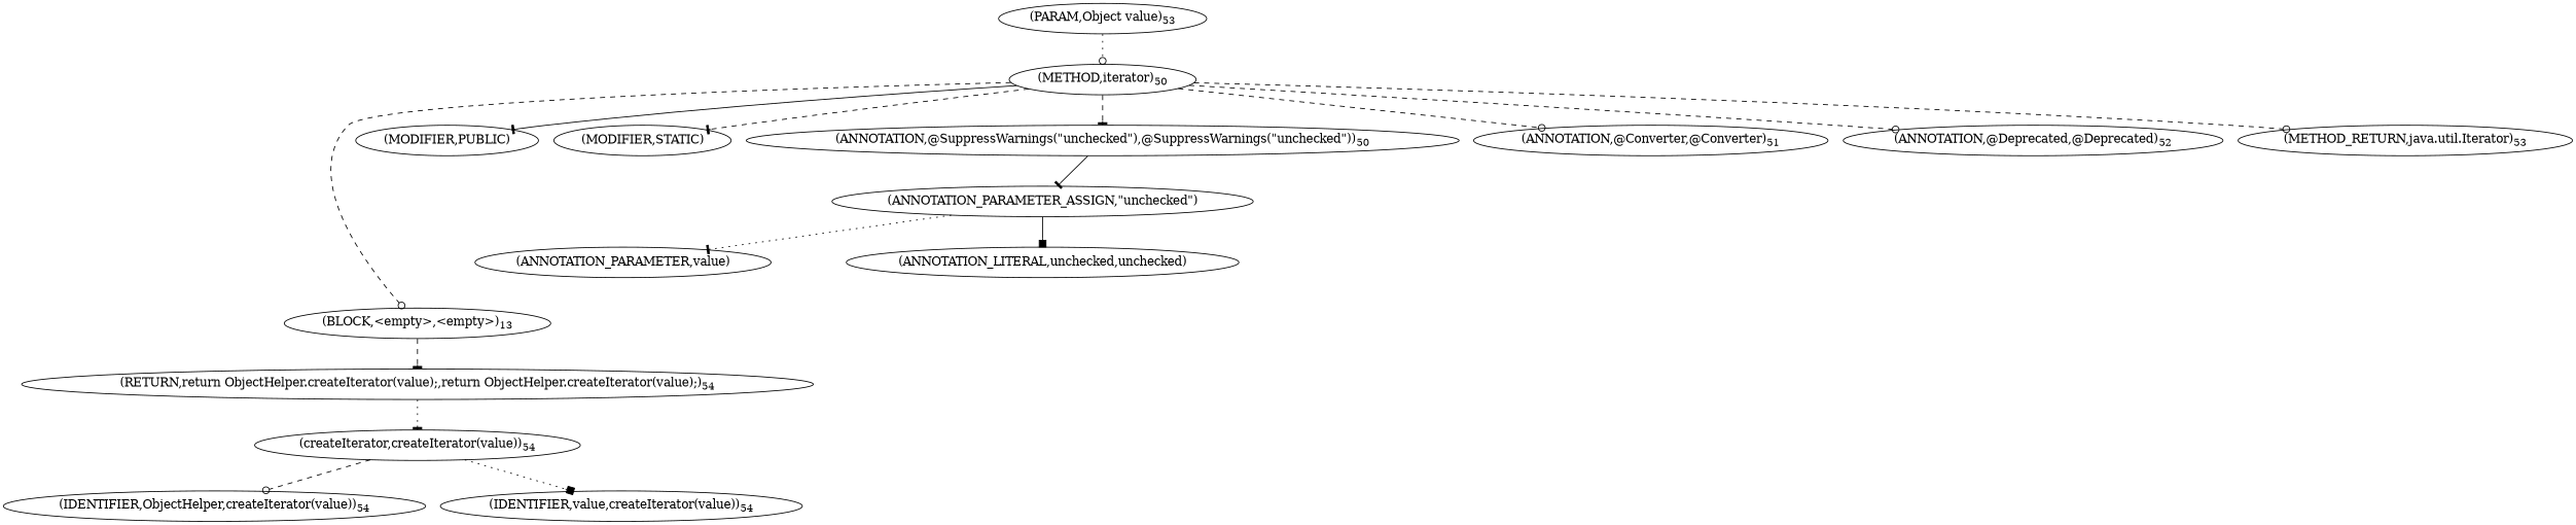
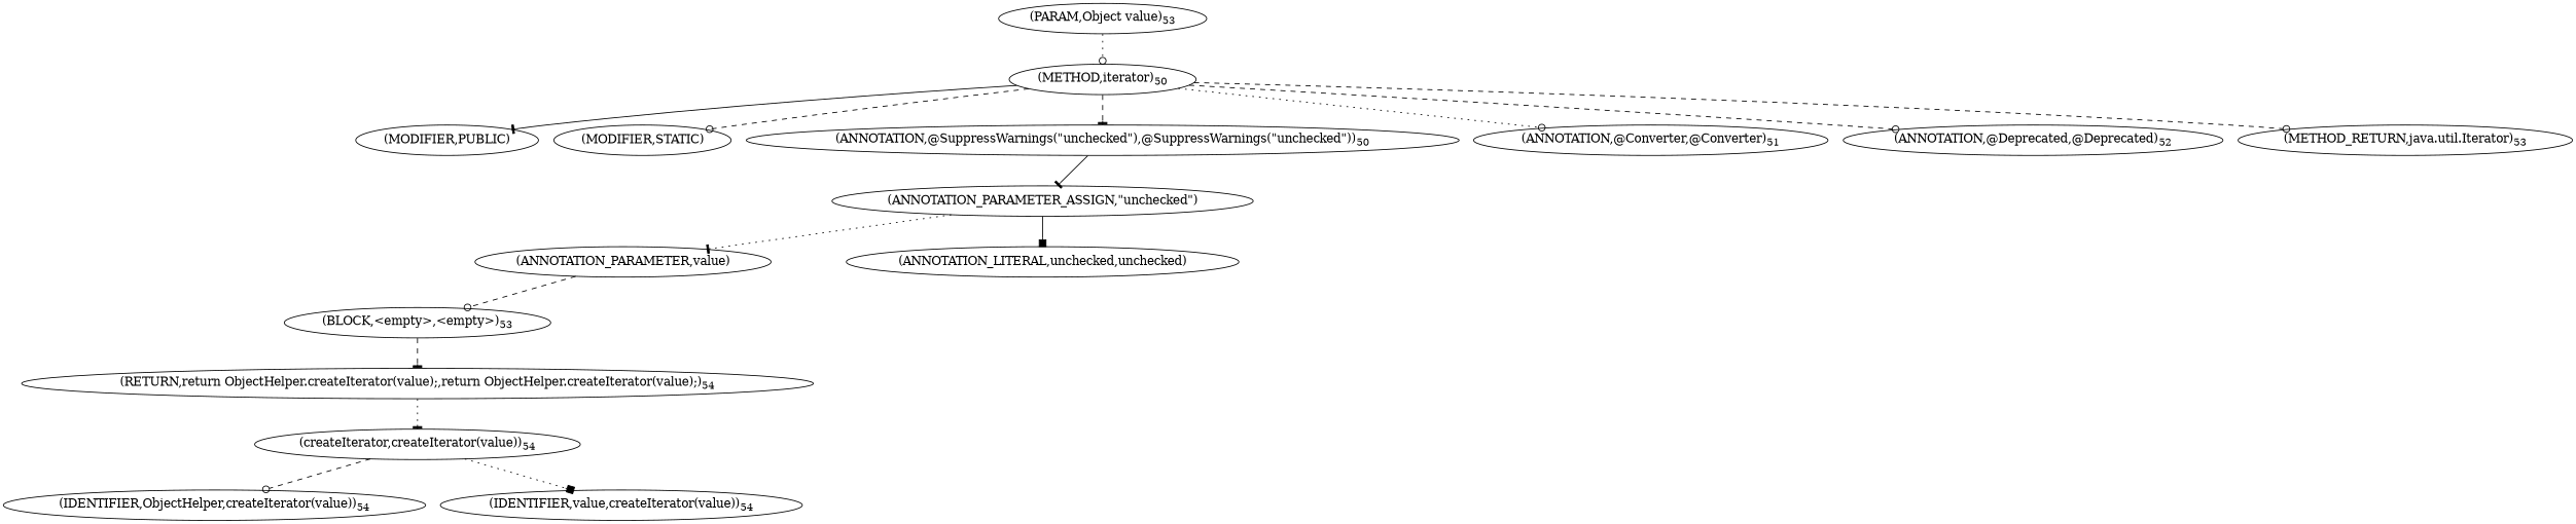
  digraph {
    edge [arrowhead=tee style=dashed]
    n1 [label=<(METHOD,iterator)<SUB>50</SUB>>]
-   n2 [label=<(BLOCK,&lt;empty&gt;,&lt;empty&gt;)<SUB>13</SUB>>]
+   n2 [label=<(BLOCK,&lt;empty&gt;,&lt;empty&gt;)<SUB>53</SUB>>]
    n3 [label=<(MODIFIER,PUBLIC)>]
    n4 [label=<(MODIFIER,STATIC)>]
    n5 [label=<(ANNOTATION,@SuppressWarnings(&quot;unchecked&quot;),@SuppressWarnings(&quot;unchecked&quot;))<SUB>50</SUB>>]
    n6 [label=<(ANNOTATION,@Converter,@Converter)<SUB>51</SUB>>]
    n7 [label=<(ANNOTATION,@Deprecated,@Deprecated)<SUB>52</SUB>>]
    n8 [label=<(METHOD_RETURN,java.util.Iterator)<SUB>53</SUB>>]
    n9 [label=<(PARAM,Object value)<SUB>53</SUB>>]
    n10 [label=<(RETURN,return ObjectHelper.createIterator(value);,return ObjectHelper.createIterator(value);)<SUB>54</SUB>>]
    n11 [label=<(ANNOTATION_PARAMETER_ASSIGN,&quot;unchecked&quot;)>]
    n12 [label=<(createIterator,createIterator(value))<SUB>54</SUB>>]
    n13 [label=<(IDENTIFIER,ObjectHelper,createIterator(value))<SUB>54</SUB>>]
    n14 [label=<(IDENTIFIER,value,createIterator(value))<SUB>54</SUB>>]
    n15 [label=<(ANNOTATION_PARAMETER,value)>]
    n16 [label=<(ANNOTATION_LITERAL,unchecked,unchecked)>]
-   n1 -> n2 [arrowhead=odot]
+   n15 -> n2 [arrowhead=odot]
    n1 -> n3 [style=solid]
-   n1 -> n4
+   n1 -> n4 [arrowhead=odot]
    n1 -> n5
-   n1 -> n6 [arrowhead=odot]
+   n1 -> n6 [arrowhead=odot style=dotted]
    n1 -> n7 [arrowhead=odot]
    n1 -> n8 [arrowhead=odot]
    n2 -> n10
    n5 -> n11 [style=solid]
    n9 -> n1 [arrowhead=odot style=dotted]
    n10 -> n12 [style=dotted]
    n11 -> n15 [style=dotted]
    n11 -> n16 [arrowhead=box style=solid]
    n12 -> n13 [arrowhead=odot]
    n12 -> n14 [arrowhead=box style=dotted]
  }
